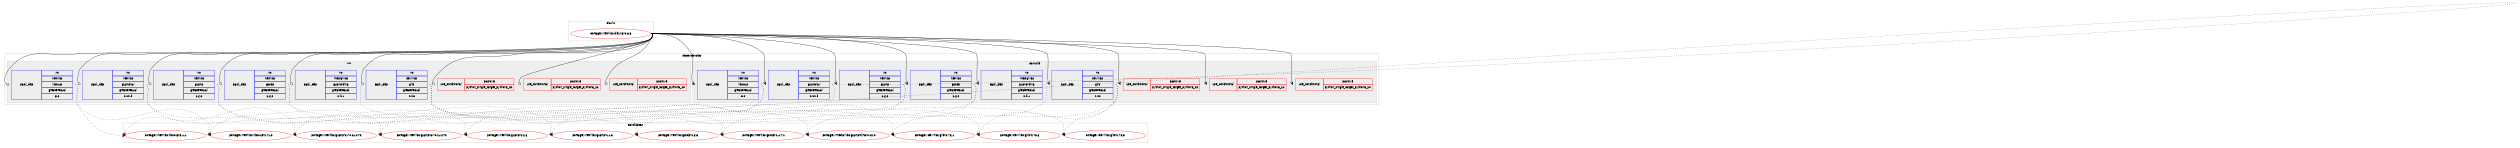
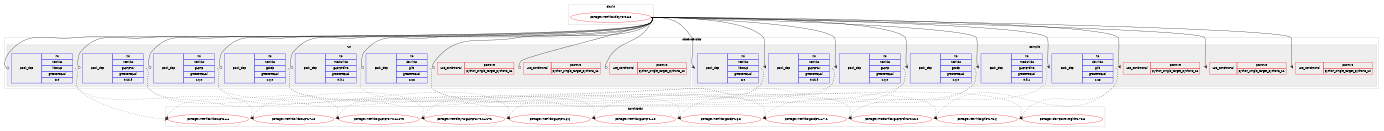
  digraph {
    compound=true
    concentrate=true
    fontname=Helvetica
    fontsize=10
    newrank=true
    rankdir=TB
    ranksep=1.5
    node [color=red fontname=Helvetica fontsize=10 shape=none]
    edge [arrowhead=vee headport=w style=dotted tailport=e weight=100]
    n1 [label="portage://net-libs/dleyna-0.8.3" width=4 shape=""]
    n2 [label=<<TABLE BORDER="0" CELLBORDER="1" CELLSPACING="0" CELLPADDING="4"><TR><TD ROWSPAN="3" CELLPADDING="10">use_conditional</TD></TR><TR><TD>positive</TD></TR><TR><TD>python_single_target_python3_10</TD></TR></TABLE>>]
    n3 [label=<<TABLE BORDER="0" CELLBORDER="1" CELLSPACING="0" CELLPADDING="4"><TR><TD ROWSPAN="3" CELLPADDING="10">use_conditional</TD></TR><TR><TD>positive</TD></TR><TR><TD>python_single_target_python3_11</TD></TR></TABLE>>]
    n4 [label=<<TABLE BORDER="0" CELLBORDER="1" CELLSPACING="0" CELLPADDING="4"><TR><TD ROWSPAN="3" CELLPADDING="10">use_conditional</TD></TR><TR><TD>positive</TD></TR><TR><TD>python_single_target_python3_12</TD></TR></TABLE>>]
    n5 [color=blue label=<<TABLE BORDER="0" CELLBORDER="1" CELLSPACING="0" CELLPADDING="4" WIDTH="220"><TR><TD ROWSPAN="6" CELLPADDING="30">pack_dep</TD></TR><TR><TD WIDTH="110">no</TD></TR><TR><TD>dev-libs</TD></TR><TR><TD>glib</TD></TR><TR><TD>greaterequal</TD></TR><TR><TD>2.28</TD></TR></TABLE>>]
    n6 [color=blue label=<<TABLE BORDER="0" CELLBORDER="1" CELLSPACING="0" CELLPADDING="4" WIDTH="220"><TR><TD ROWSPAN="6" CELLPADDING="30">pack_dep</TD></TR><TR><TD WIDTH="110">no</TD></TR><TR><TD>media-libs</TD></TR><TR><TD>gupnp-dlna</TD></TR><TR><TD>greaterequal</TD></TR><TR><TD>0.9.4</TD></TR></TABLE>>]
    n7 [color=blue label=<<TABLE BORDER="0" CELLBORDER="1" CELLSPACING="0" CELLPADDING="4" WIDTH="220"><TR><TD ROWSPAN="6" CELLPADDING="30">pack_dep</TD></TR><TR><TD WIDTH="110">no</TD></TR><TR><TD>net-libs</TD></TR><TR><TD>gssdp</TD></TR><TR><TD>greaterequal</TD></TR><TR><TD>1.6.0</TD></TR></TABLE>>]
    n8 [color=blue label=<<TABLE BORDER="0" CELLBORDER="1" CELLSPACING="0" CELLPADDING="4" WIDTH="220"><TR><TD ROWSPAN="6" CELLPADDING="30">pack_dep</TD></TR><TR><TD WIDTH="110">no</TD></TR><TR><TD>net-libs</TD></TR><TR><TD>gupnp</TD></TR><TR><TD>greaterequal</TD></TR><TR><TD>1.6.0</TD></TR></TABLE>>]
    n9 [color=blue label=<<TABLE BORDER="0" CELLBORDER="1" CELLSPACING="0" CELLPADDING="4" WIDTH="220"><TR><TD ROWSPAN="6" CELLPADDING="30">pack_dep</TD></TR><TR><TD WIDTH="110">no</TD></TR><TR><TD>net-libs</TD></TR><TR><TD>gupnp-av</TD></TR><TR><TD>greaterequal</TD></TR><TR><TD>0.12.9</TD></TR></TABLE>>]
    n10 [color=blue label=<<TABLE BORDER="0" CELLBORDER="1" CELLSPACING="0" CELLPADDING="4" WIDTH="220"><TR><TD ROWSPAN="6" CELLPADDING="30">pack_dep</TD></TR><TR><TD WIDTH="110">no</TD></TR><TR><TD>net-libs</TD></TR><TR><TD>libsoup</TD></TR><TR><TD>greaterequal</TD></TR><TR><TD>3.0</TD></TR></TABLE>>]
    n11 [label=<<TABLE BORDER="0" CELLBORDER="1" CELLSPACING="0" CELLPADDING="4"><TR><TD ROWSPAN="3" CELLPADDING="10">use_conditional</TD></TR><TR><TD>positive</TD></TR><TR><TD>python_single_target_python3_10</TD></TR></TABLE>>]
    n12 [label=<<TABLE BORDER="0" CELLBORDER="1" CELLSPACING="0" CELLPADDING="4"><TR><TD ROWSPAN="3" CELLPADDING="10">use_conditional</TD></TR><TR><TD>positive</TD></TR><TR><TD>python_single_target_python3_11</TD></TR></TABLE>>]
    n13 [label=<<TABLE BORDER="0" CELLBORDER="1" CELLSPACING="0" CELLPADDING="4"><TR><TD ROWSPAN="3" CELLPADDING="10">use_conditional</TD></TR><TR><TD>positive</TD></TR><TR><TD>python_single_target_python3_12</TD></TR></TABLE>>]
    n14 [color=blue label=<<TABLE BORDER="0" CELLBORDER="1" CELLSPACING="0" CELLPADDING="4" WIDTH="220"><TR><TD ROWSPAN="6" CELLPADDING="30">pack_dep</TD></TR><TR><TD WIDTH="110">no</TD></TR><TR><TD>dev-libs</TD></TR><TR><TD>glib</TD></TR><TR><TD>greaterequal</TD></TR><TR><TD>2.28</TD></TR></TABLE>>]
    n15 [color=blue label=<<TABLE BORDER="0" CELLBORDER="1" CELLSPACING="0" CELLPADDING="4" WIDTH="220"><TR><TD ROWSPAN="6" CELLPADDING="30">pack_dep</TD></TR><TR><TD WIDTH="110">no</TD></TR><TR><TD>media-libs</TD></TR><TR><TD>gupnp-dlna</TD></TR><TR><TD>greaterequal</TD></TR><TR><TD>0.9.4</TD></TR></TABLE>>]
    n16 [color=blue label=<<TABLE BORDER="0" CELLBORDER="1" CELLSPACING="0" CELLPADDING="4" WIDTH="220"><TR><TD ROWSPAN="6" CELLPADDING="30">pack_dep</TD></TR><TR><TD WIDTH="110">no</TD></TR><TR><TD>net-libs</TD></TR><TR><TD>gssdp</TD></TR><TR><TD>greaterequal</TD></TR><TR><TD>1.6.0</TD></TR></TABLE>>]
    n17 [color=blue label=<<TABLE BORDER="0" CELLBORDER="1" CELLSPACING="0" CELLPADDING="4" WIDTH="220"><TR><TD ROWSPAN="6" CELLPADDING="30">pack_dep</TD></TR><TR><TD WIDTH="110">no</TD></TR><TR><TD>net-libs</TD></TR><TR><TD>gupnp</TD></TR><TR><TD>greaterequal</TD></TR><TR><TD>1.6.0</TD></TR></TABLE>>]
    n18 [color=blue label=<<TABLE BORDER="0" CELLBORDER="1" CELLSPACING="0" CELLPADDING="4" WIDTH="220"><TR><TD ROWSPAN="6" CELLPADDING="30">pack_dep</TD></TR><TR><TD WIDTH="110">no</TD></TR><TR><TD>net-libs</TD></TR><TR><TD>gupnp-av</TD></TR><TR><TD>greaterequal</TD></TR><TR><TD>0.12.9</TD></TR></TABLE>>]
    n19 [color=blue label=<<TABLE BORDER="0" CELLBORDER="1" CELLSPACING="0" CELLPADDING="4" WIDTH="220"><TR><TD ROWSPAN="6" CELLPADDING="30">pack_dep</TD></TR><TR><TD WIDTH="110">no</TD></TR><TR><TD>net-libs</TD></TR><TR><TD>libsoup</TD></TR><TR><TD>greaterequal</TD></TR><TR><TD>3.0</TD></TR></TABLE>>]
-   n20 [label="portage://dev-libs/glib-2.76.4" width=4 shape=""]
-   n21 [label="portage://dev-libs/glib-2.78.3" width=4 shape=""]
+   n21 [label="portage://dev-positive/glib-2.78.3" width=4 shape=""]
    n22 [label="portage://dev-libs/glib-2.78.6" width=4 shape=""]
    n23 [label="portage://media-libs/gupnp-dlna-0.12.0" width=4 shape=""]
    n24 [label="portage://net-libs/gssdp-1.4.7.1" width=4 shape=""]
    n25 [label="portage://net-libs/gssdp-1.6.3" width=4 shape=""]
    n26 [label="portage://net-libs/gupnp-1.4.3" width=4 shape=""]
    n27 [label="portage://net-libs/gupnp-1.6.6" width=4 shape=""]
-   n28 [label="portage://net-libs/gupnp-av-0.14.1-r1" width=4 shape=""]
+   n28 [label="portage://net-dleyna/gupnp-av-0.14.1-r1" width=4 shape=""]
    n29 [label="portage://net-libs/gupnp-av-0.14.1-r2" width=4 shape=""]
    n30 [label="portage://net-libs/libsoup-2.74.3" width=4 shape=""]
    n31 [label="portage://net-libs/libsoup-3.4.4" width=4 shape=""]
    subgraph cluster_1 {
      color=gray
      label=<<i>ebuild</i>>
      rank=same
      n1
    }
    subgraph cluster_2 {
      color=gray
      label=<<i>dependencies</i>>
      subgraph cluster_3 {
        color=gray
        fillcolor="#eeeeee"
        label=<<i>compile</i>>
        style=filled
        subgraph sub_4 {
          color=gray
          fillcolor="#eeeeee"
          label=<<i>compile</i>>
          style=filled
          n2
        }
        subgraph sub_5 {
          color=gray
          fillcolor="#eeeeee"
          label=<<i>compile</i>>
          style=filled
          n3
        }
        subgraph sub_6 {
          color=gray
          fillcolor="#eeeeee"
          label=<<i>compile</i>>
          style=filled
          n4
        }
        subgraph sub_7 {
          color=gray
          fillcolor="#eeeeee"
          label=<<i>compile</i>>
          style=filled
          n5
        }
        subgraph sub_8 {
          color=gray
          fillcolor="#eeeeee"
          label=<<i>compile</i>>
          style=filled
          n6
        }
        subgraph sub_9 {
          color=gray
          fillcolor="#eeeeee"
          label=<<i>compile</i>>
          style=filled
          n7
        }
        subgraph sub_10 {
          color=gray
          fillcolor="#eeeeee"
          label=<<i>compile</i>>
          style=filled
          n8
        }
        subgraph sub_11 {
          color=gray
          fillcolor="#eeeeee"
          label=<<i>compile</i>>
          style=filled
          n9
        }
        subgraph sub_12 {
          color=gray
          fillcolor="#eeeeee"
          label=<<i>compile</i>>
          style=filled
          n10
        }
      }
      subgraph cluster_13 {
        color=gray
        fillcolor="#eeeeee"
        label=<<i>compile and run</i>>
        style=filled
      }
      subgraph cluster_14 {
        color=gray
        fillcolor="#eeeeee"
        label=<<i>run</i>>
        style=filled
        subgraph sub_15 {
          color=gray
          fillcolor="#eeeeee"
          label=<<i>run</i>>
          style=filled
          n11
        }
        subgraph sub_16 {
          color=gray
          fillcolor="#eeeeee"
          label=<<i>run</i>>
          style=filled
          n12
        }
        subgraph sub_17 {
          color=gray
          fillcolor="#eeeeee"
          label=<<i>run</i>>
          style=filled
          n13
        }
        subgraph sub_18 {
          color=gray
          fillcolor="#eeeeee"
          label=<<i>run</i>>
          style=filled
          n14
        }
        subgraph sub_19 {
          color=gray
          fillcolor="#eeeeee"
          label=<<i>run</i>>
          style=filled
          n15
        }
        subgraph sub_20 {
          color=gray
          fillcolor="#eeeeee"
          label=<<i>run</i>>
          style=filled
          n16
        }
        subgraph sub_21 {
          color=gray
          fillcolor="#eeeeee"
          label=<<i>run</i>>
          style=filled
          n17
        }
        subgraph sub_22 {
          color=gray
          fillcolor="#eeeeee"
          label=<<i>run</i>>
          style=filled
          n18
        }
        subgraph sub_23 {
          color=gray
          fillcolor="#eeeeee"
          label=<<i>run</i>>
          style=filled
          n19
        }
      }
    }
    subgraph cluster_24 {
      color=gray
      label=<<i>candidates</i>>
      rank=same
      subgraph sub_25 {
        color=black
        label=<<i>candidates</i>>
        nodesep=1
        rank=same
-       n20
        n21
        n22
      }
      subgraph sub_26 {
        color=black
        label=<<i>candidates</i>>
        nodesep=1
        rank=same
        n23
      }
      subgraph sub_27 {
        color=black
        label=<<i>candidates</i>>
        nodesep=1
        rank=same
        n24
        n25
      }
      subgraph sub_28 {
        color=black
        label=<<i>candidates</i>>
        nodesep=1
        rank=same
        n26
        n27
      }
      subgraph sub_29 {
        color=black
        label=<<i>candidates</i>>
        nodesep=1
        rank=same
        n28
        n29
      }
      subgraph sub_30 {
        color=black
        label=<<i>candidates</i>>
        nodesep=1
        rank=same
        n30
        n31
      }
      subgraph sub_31 {
        color=black
        label=<<i>candidates</i>>
        nodesep=1
        rank=same
-       n20
        n21
        n22
      }
      subgraph sub_32 {
        color=black
        label=<<i>candidates</i>>
        nodesep=1
        rank=same
        n23
      }
      subgraph sub_33 {
        color=black
        label=<<i>candidates</i>>
        nodesep=1
        rank=same
        n24
        n25
      }
      subgraph sub_34 {
        color=black
        label=<<i>candidates</i>>
        nodesep=1
        rank=same
        n28
        n29
      }
      subgraph sub_35 {
        color=black
        label=<<i>candidates</i>>
        nodesep=1
        rank=same
        n26
        n27
      }
      subgraph sub_36 {
        color=black
        label=<<i>candidates</i>>
        nodesep=1
        rank=same
        n30
        n31
      }
    }
    n1 -> n2 [style=solid weight=20]
    n1 -> n3 [style=solid weight=20]
    n1 -> n4 [style=solid weight=20]
    n1 -> n5 [style=solid weight=20]
    n1 -> n6 [style=solid weight=20]
    n1 -> n7 [style=solid weight=20]
    n1 -> n8 [style=solid weight=20]
    n1 -> n9 [style=solid weight=20]
    n1 -> n10 [style=solid weight=20]
    n1 -> n11 [arrowhead=odot style=solid weight=20]
    n1 -> n12 [arrowhead=odot style=solid weight=20]
    n1 -> n13 [arrowhead=odot style=solid weight=20]
    n1 -> n14 [arrowhead=odot style=solid weight=20]
    n1 -> n15 [arrowhead=odot style=solid weight=20]
    n1 -> n16 [arrowhead=odot style=solid weight=20]
    n1 -> n17 [arrowhead=odot style=solid weight=20]
    n1 -> n18 [arrowhead=odot style=solid weight=20]
    n1 -> n19 [arrowhead=odot style=solid weight=20]
-   n5 -> n20
    n5 -> n21
    n5 -> n22
    n6 -> n23
    n7 -> n24
    n7 -> n25
    n8 -> n26
    n8 -> n27
    n9 -> n28
    n9 -> n29
    n10 -> n30
    n10 -> n31
-   n14 -> n20
    n14 -> n21
    n14 -> n22
    n15 -> n23
    n16 -> n24
    n16 -> n25
    n17 -> n26
    n17 -> n27
    n18 -> n28
    n18 -> n29
    n19 -> n30
    n19 -> n31
  }
